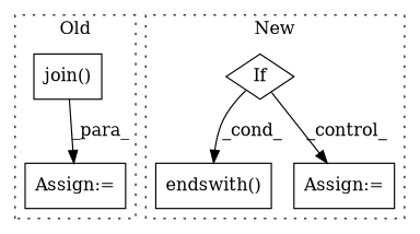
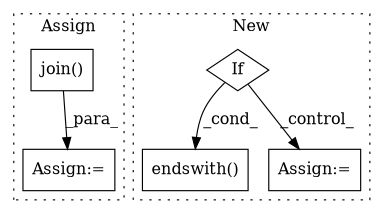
  digraph {
    node [a=75 l=3 shape=box]
    n1 [l="13,1" label="join()" s="1603,1641"]
    n2 [a=68 label="Assign:=" s=1569]
    n3 [l="14,1" label="endswith()" s="2667,2690"]
    n4 [a=96 label=If s=2664 shape=diamond]
    n5 [a=68 label="Assign:=" s=2703]
    subgraph cluster_1 {
-     label=Old
+     label=Assign
      style=dotted
      n1
      n2
    }
    subgraph cluster_2 {
      label=New
      style=dotted
      n3
      n4
      n5
    }
    n1 -> n2 [label=_para_]
    n4 -> n3 [label=_cond_]
    n4 -> n5 [label=_control_]
  }
